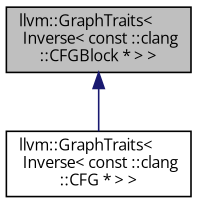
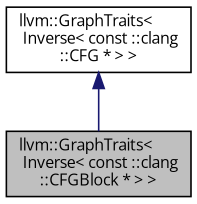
  digraph {
    fontname="Open Sans"
    node [color=black fontname="Open Sans" fontsize=10 shape=record]
    n1 [fillcolor=grey75 fontcolor=black height=0.2 label="llvm::GraphTraits\<\l Inverse\< const ::clang\l::CFGBlock * \> \>" style=filled width=0.4]
    n2 [height=0.2 label="llvm::GraphTraits\<\l Inverse\< const ::clang\l::CFG * \> \>" width=0.4]
-   n1 -> n2 [color=midnightblue dir=back fontname="Open Sans" fontsize=10 labelfontname=Helvetica labelfontsize=10 style=solid]
+   n2 -> n1 [color=midnightblue dir=back fontname="Open Sans" fontsize=10 labelfontname=Helvetica labelfontsize=10 style=solid]
  }
